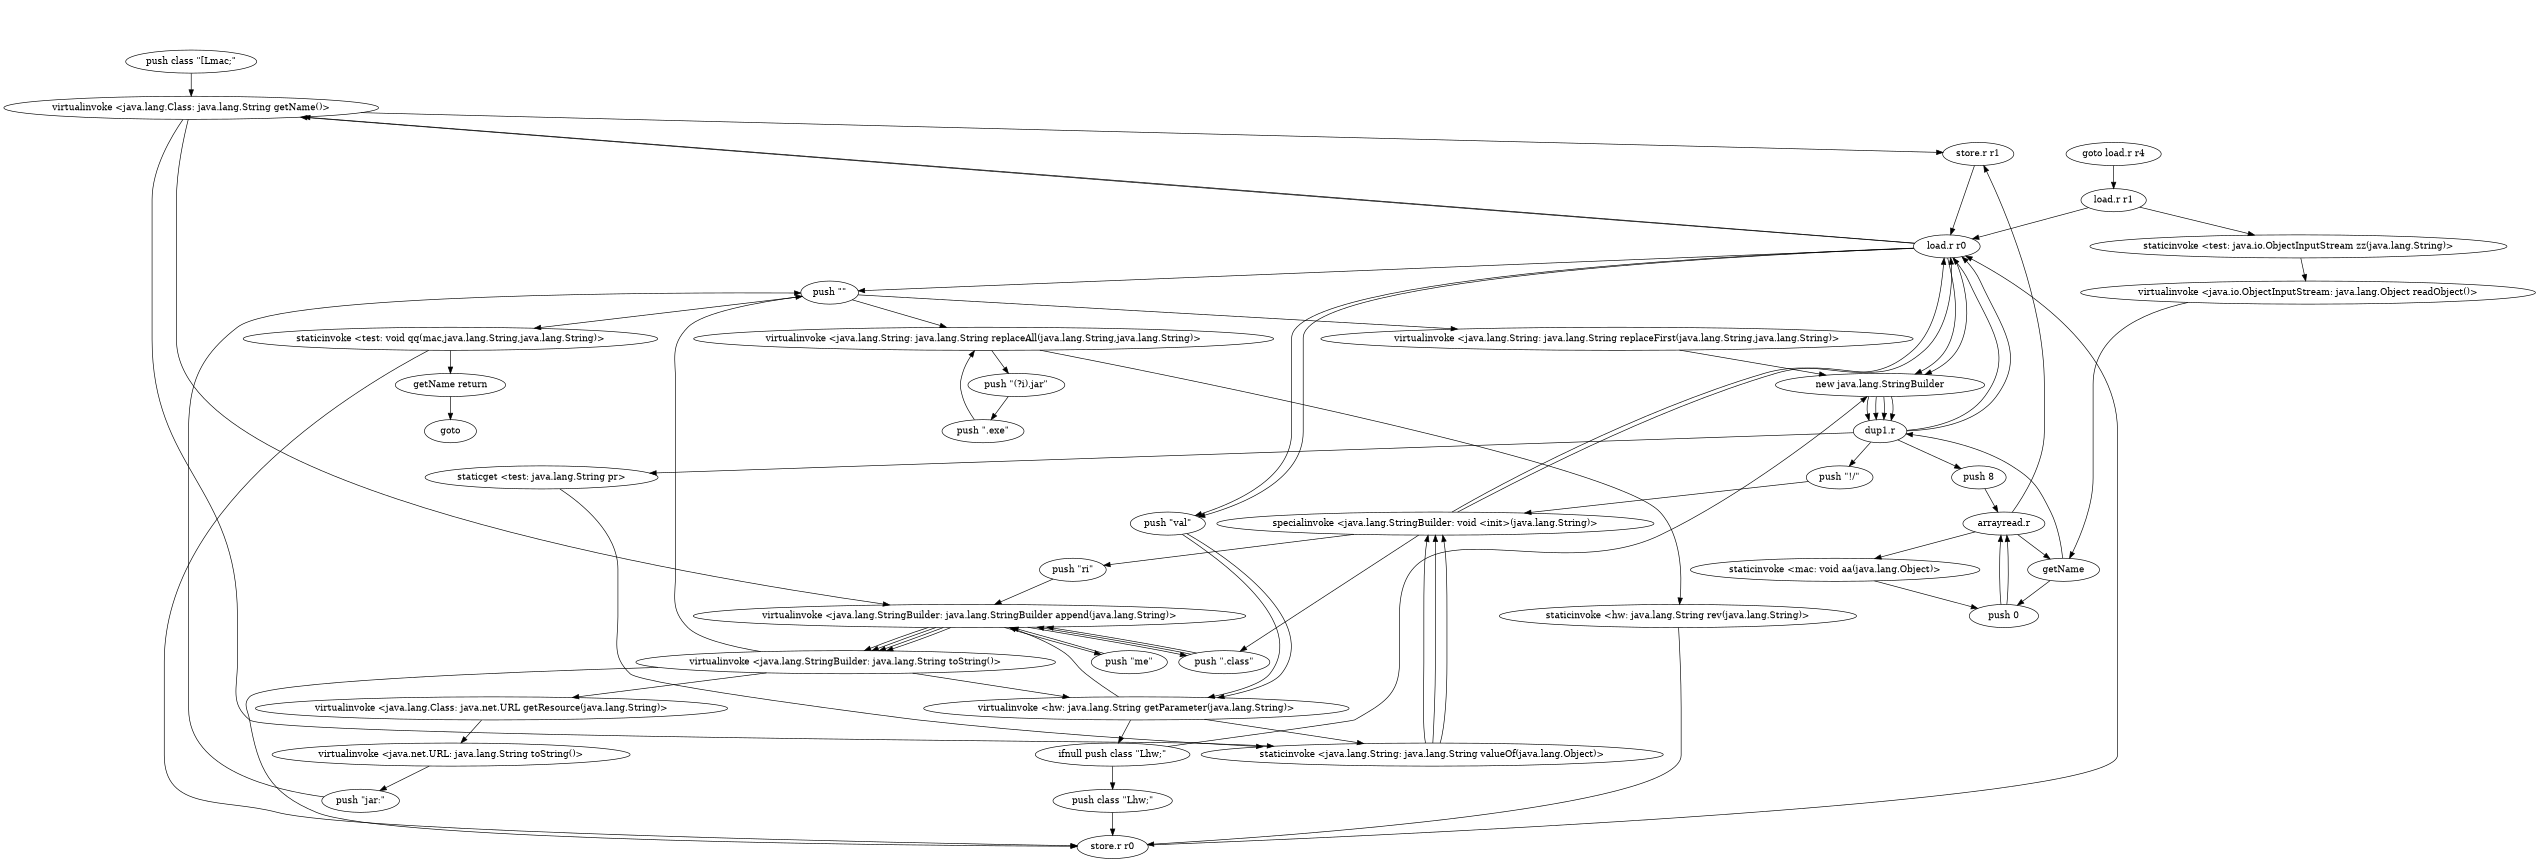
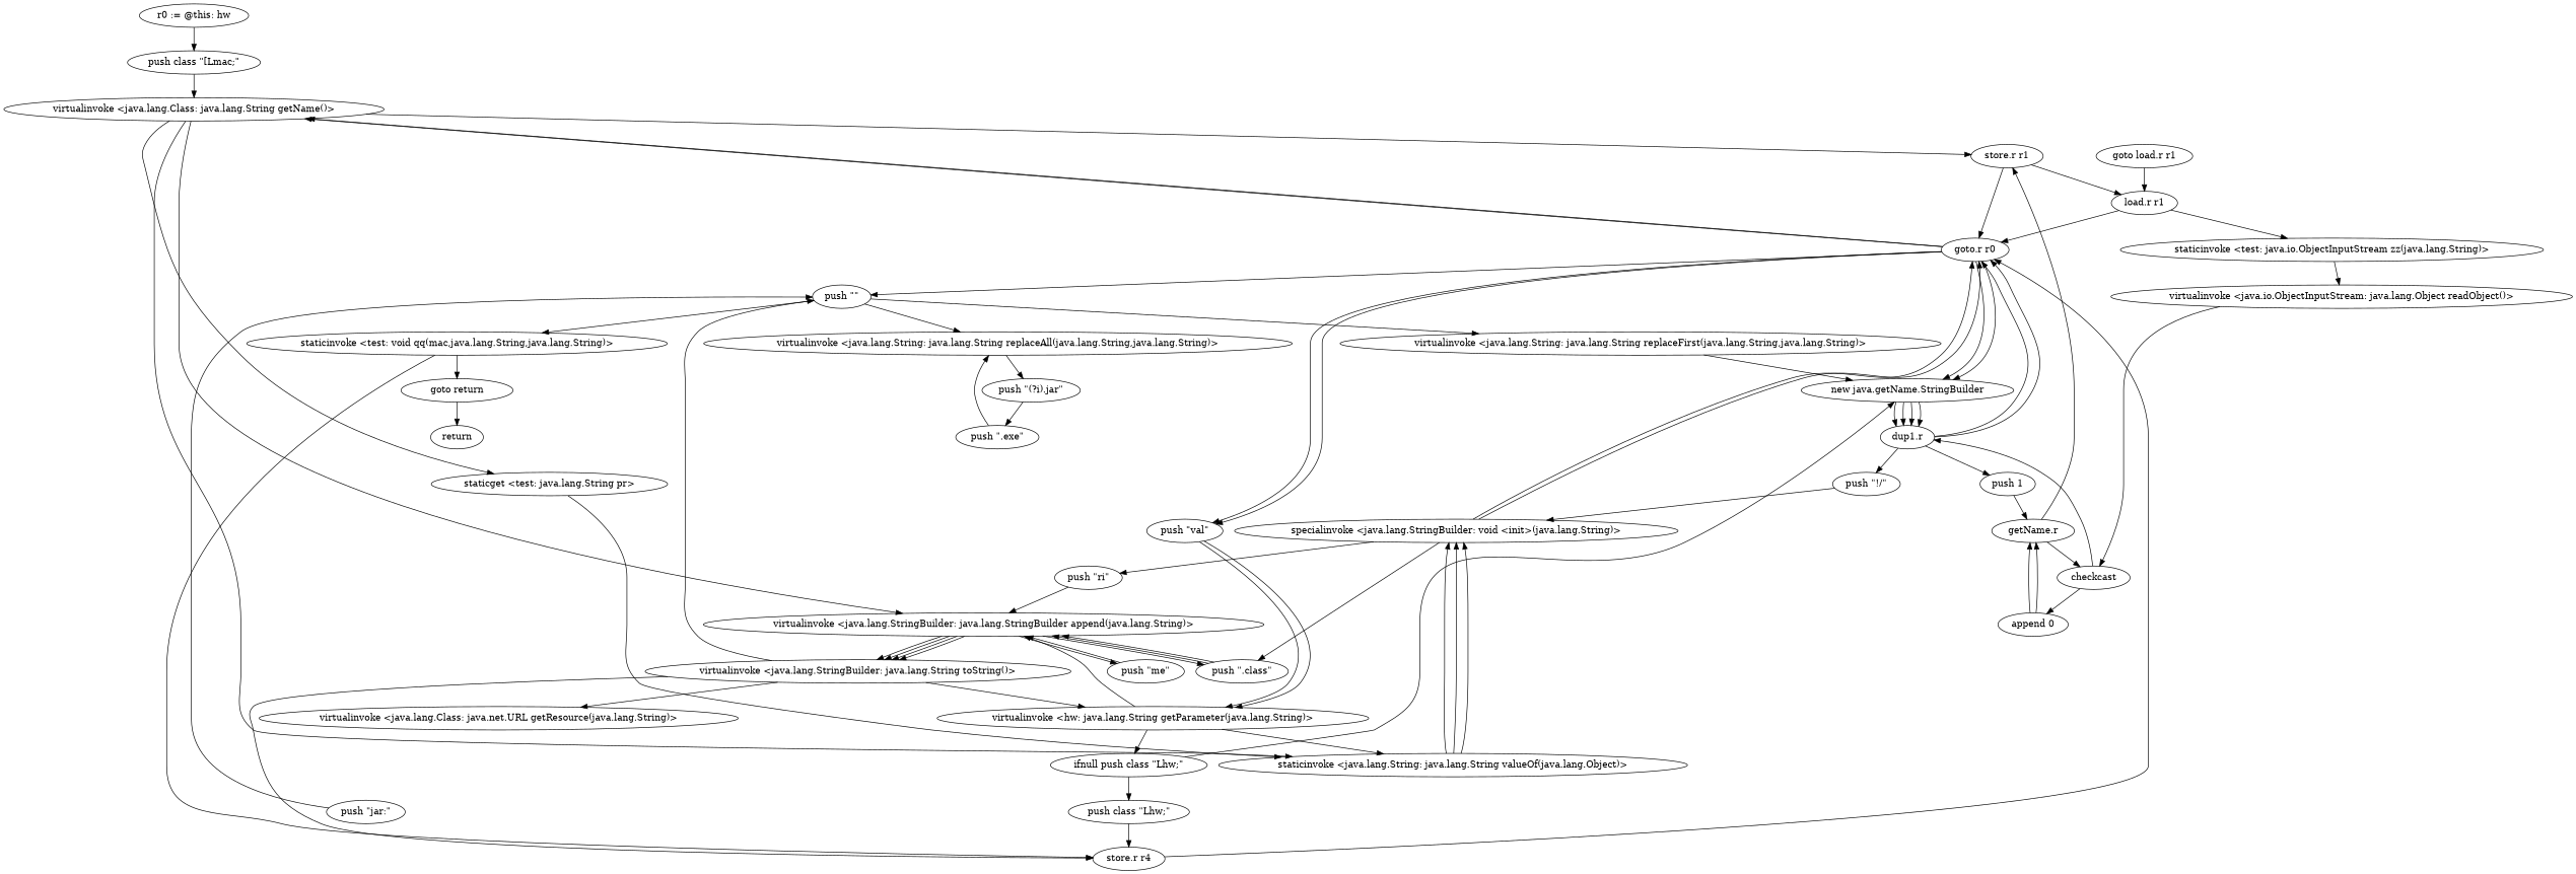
  digraph {
+   "r0 := @this: hw"
    "push class \"[Lmac;\""
    "virtualinvoke <java.lang.Class: java.lang.String getName()>"
    "store.r r1"
    "staticinvoke <java.lang.String: java.lang.String valueOf(java.lang.Object)>"
    "virtualinvoke <java.lang.StringBuilder: java.lang.StringBuilder append(java.lang.String)>"
    "load.r r1"
-   "load.r r0"
+   "load.r r0" [label="goto.r r0"]
    "specialinvoke <java.lang.StringBuilder: void <init>(java.lang.String)>"
    "push \".class\""
    "push \"me\""
    "virtualinvoke <java.lang.StringBuilder: java.lang.String toString()>"
    "staticinvoke <test: java.io.ObjectInputStream zz(java.lang.String)>"
    "push \"val\""
-   "new java.lang.StringBuilder"
+   "new java.lang.StringBuilder" [label="new java.getName.StringBuilder"]
    "push \"\""
    "virtualinvoke <java.io.ObjectInputStream: java.lang.Object readObject()>"
-   checkcast [label=getName]
+   checkcast
    "dup1.r"
-   "push 0"
-   "push 1" [label="push 8"]
+   "push 0" [label="append 0"]
+   "push 1"
    "staticget <test: java.lang.String pr>"
    "push \"!/\""
-   "arrayread.r"
-   "staticinvoke <mac: void aa(java.lang.Object)>"
+   "arrayread.r" [label="getName.r"]
    "virtualinvoke <hw: java.lang.String getParameter(java.lang.String)>"
    "staticinvoke <test: void qq(mac,java.lang.String,java.lang.String)>"
    "virtualinvoke <java.lang.String: java.lang.String replaceFirst(java.lang.String,java.lang.String)>"
    "virtualinvoke <java.lang.String: java.lang.String replaceAll(java.lang.String,java.lang.String)>"
    "ifnull push class \"Lhw;\""
    "push class \"Lhw;\""
-   "store.r r0"
+   "store.r r0" [label="store.r r4"]
    "push \"ri\""
    "virtualinvoke <java.lang.Class: java.net.URL getResource(java.lang.String)>"
-   "virtualinvoke <java.net.URL: java.lang.String toString()>"
-   "goto load.r r1" [label="goto load.r r4"]
-   "goto return" [label="getName return"]
+   "goto load.r r1"
+   "goto return"
    "push \"(?i).jar\""
-   "staticinvoke <hw: java.lang.String rev(java.lang.String)>"
-   return [label=goto]
+   return
    "push \"jar:\""
    "push \".exe\""
+   "r0 := @this: hw" -> "push class \"[Lmac;\""
    "push class \"[Lmac;\"" -> "virtualinvoke <java.lang.Class: java.lang.String getName()>"
    "virtualinvoke <java.lang.Class: java.lang.String getName()>" -> "store.r r1"
    "virtualinvoke <java.lang.Class: java.lang.String getName()>" -> "staticinvoke <java.lang.String: java.lang.String valueOf(java.lang.Object)>"
    "virtualinvoke <java.lang.Class: java.lang.String getName()>" -> "virtualinvoke <java.lang.StringBuilder: java.lang.StringBuilder append(java.lang.String)>"
+   "store.r r1" -> "load.r r1"
    "store.r r1" -> "load.r r0"
    "staticinvoke <java.lang.String: java.lang.String valueOf(java.lang.Object)>" -> "specialinvoke <java.lang.StringBuilder: void <init>(java.lang.String)>"
    "staticinvoke <java.lang.String: java.lang.String valueOf(java.lang.Object)>" -> "specialinvoke <java.lang.StringBuilder: void <init>(java.lang.String)>"
    "staticinvoke <java.lang.String: java.lang.String valueOf(java.lang.Object)>" -> "specialinvoke <java.lang.StringBuilder: void <init>(java.lang.String)>"
    "virtualinvoke <java.lang.StringBuilder: java.lang.StringBuilder append(java.lang.String)>" -> "push \".class\""
    "virtualinvoke <java.lang.StringBuilder: java.lang.StringBuilder append(java.lang.String)>" -> "push \"me\""
    "virtualinvoke <java.lang.StringBuilder: java.lang.StringBuilder append(java.lang.String)>" -> "virtualinvoke <java.lang.StringBuilder: java.lang.String toString()>"
    "virtualinvoke <java.lang.StringBuilder: java.lang.StringBuilder append(java.lang.String)>" -> "virtualinvoke <java.lang.StringBuilder: java.lang.String toString()>"
    "virtualinvoke <java.lang.StringBuilder: java.lang.StringBuilder append(java.lang.String)>" -> "virtualinvoke <java.lang.StringBuilder: java.lang.String toString()>"
    "virtualinvoke <java.lang.StringBuilder: java.lang.StringBuilder append(java.lang.String)>" -> "virtualinvoke <java.lang.StringBuilder: java.lang.String toString()>"
    "load.r r1" -> "load.r r0"
    "load.r r1" -> "staticinvoke <test: java.io.ObjectInputStream zz(java.lang.String)>"
    "load.r r0" -> "virtualinvoke <java.lang.Class: java.lang.String getName()>"
    "load.r r0" -> "virtualinvoke <java.lang.Class: java.lang.String getName()>"
    "load.r r0" -> "push \"val\""
    "load.r r0" -> "push \"val\""
    "load.r r0" -> "new java.lang.StringBuilder"
    "load.r r0" -> "new java.lang.StringBuilder"
    "load.r r0" -> "push \"\""
    "specialinvoke <java.lang.StringBuilder: void <init>(java.lang.String)>" -> "load.r r0"
    "specialinvoke <java.lang.StringBuilder: void <init>(java.lang.String)>" -> "load.r r0"
    "specialinvoke <java.lang.StringBuilder: void <init>(java.lang.String)>" -> "push \".class\""
    "specialinvoke <java.lang.StringBuilder: void <init>(java.lang.String)>" -> "push \"ri\""
    "push \".class\"" -> "virtualinvoke <java.lang.StringBuilder: java.lang.StringBuilder append(java.lang.String)>"
    "push \".class\"" -> "virtualinvoke <java.lang.StringBuilder: java.lang.StringBuilder append(java.lang.String)>"
    "push \"me\"" -> "virtualinvoke <java.lang.StringBuilder: java.lang.StringBuilder append(java.lang.String)>"
    "virtualinvoke <java.lang.StringBuilder: java.lang.String toString()>" -> "push \"\""
    "virtualinvoke <java.lang.StringBuilder: java.lang.String toString()>" -> "virtualinvoke <hw: java.lang.String getParameter(java.lang.String)>"
    "virtualinvoke <java.lang.StringBuilder: java.lang.String toString()>" -> "store.r r0"
    "virtualinvoke <java.lang.StringBuilder: java.lang.String toString()>" -> "virtualinvoke <java.lang.Class: java.net.URL getResource(java.lang.String)>"
    "staticinvoke <test: java.io.ObjectInputStream zz(java.lang.String)>" -> "virtualinvoke <java.io.ObjectInputStream: java.lang.Object readObject()>"
    "push \"val\"" -> "virtualinvoke <hw: java.lang.String getParameter(java.lang.String)>"
    "push \"val\"" -> "virtualinvoke <hw: java.lang.String getParameter(java.lang.String)>"
    "new java.lang.StringBuilder" -> "dup1.r"
    "new java.lang.StringBuilder" -> "dup1.r"
    "new java.lang.StringBuilder" -> "dup1.r"
    "new java.lang.StringBuilder" -> "dup1.r"
    "push \"\"" -> "staticinvoke <test: void qq(mac,java.lang.String,java.lang.String)>"
    "push \"\"" -> "virtualinvoke <java.lang.String: java.lang.String replaceFirst(java.lang.String,java.lang.String)>"
    "push \"\"" -> "virtualinvoke <java.lang.String: java.lang.String replaceAll(java.lang.String,java.lang.String)>"
    "virtualinvoke <java.io.ObjectInputStream: java.lang.Object readObject()>" -> checkcast
    checkcast -> "dup1.r"
    checkcast -> "push 0"
    "dup1.r" -> "load.r r0"
    "dup1.r" -> "load.r r0"
    "dup1.r" -> "push 1"
-   "dup1.r" -> "staticget <test: java.lang.String pr>"
+   "virtualinvoke <java.lang.Class: java.lang.String getName()>" -> "staticget <test: java.lang.String pr>"
    "dup1.r" -> "push \"!/\""
    "push 0" -> "arrayread.r"
    "push 0" -> "arrayread.r"
    "push 1" -> "arrayread.r"
    "staticget <test: java.lang.String pr>" -> "staticinvoke <java.lang.String: java.lang.String valueOf(java.lang.Object)>"
    "push \"!/\"" -> "specialinvoke <java.lang.StringBuilder: void <init>(java.lang.String)>"
    "arrayread.r" -> "store.r r1"
    "arrayread.r" -> checkcast
-   "arrayread.r" -> "staticinvoke <mac: void aa(java.lang.Object)>"
-   "staticinvoke <mac: void aa(java.lang.Object)>" -> "push 0"
    "virtualinvoke <hw: java.lang.String getParameter(java.lang.String)>" -> "staticinvoke <java.lang.String: java.lang.String valueOf(java.lang.Object)>"
    "virtualinvoke <hw: java.lang.String getParameter(java.lang.String)>" -> "virtualinvoke <java.lang.StringBuilder: java.lang.StringBuilder append(java.lang.String)>"
    "virtualinvoke <hw: java.lang.String getParameter(java.lang.String)>" -> "ifnull push class \"Lhw;\""
    "staticinvoke <test: void qq(mac,java.lang.String,java.lang.String)>" -> "store.r r0"
    "staticinvoke <test: void qq(mac,java.lang.String,java.lang.String)>" -> "goto return"
    "virtualinvoke <java.lang.String: java.lang.String replaceFirst(java.lang.String,java.lang.String)>" -> "new java.lang.StringBuilder"
    "virtualinvoke <java.lang.String: java.lang.String replaceAll(java.lang.String,java.lang.String)>" -> "push \"(?i).jar\""
-   "virtualinvoke <java.lang.String: java.lang.String replaceAll(java.lang.String,java.lang.String)>" -> "staticinvoke <hw: java.lang.String rev(java.lang.String)>"
    "ifnull push class \"Lhw;\"" -> "new java.lang.StringBuilder"
    "ifnull push class \"Lhw;\"" -> "push class \"Lhw;\""
    "push class \"Lhw;\"" -> "store.r r0"
    "store.r r0" -> "load.r r0"
    "push \"ri\"" -> "virtualinvoke <java.lang.StringBuilder: java.lang.StringBuilder append(java.lang.String)>"
-   "virtualinvoke <java.lang.Class: java.net.URL getResource(java.lang.String)>" -> "virtualinvoke <java.net.URL: java.lang.String toString()>"
-   "virtualinvoke <java.net.URL: java.lang.String toString()>" -> "push \"jar:\""
    "goto load.r r1" -> "load.r r1"
    "goto return" -> return
    "push \"(?i).jar\"" -> "push \".exe\""
-   "staticinvoke <hw: java.lang.String rev(java.lang.String)>" -> "store.r r0"
    "push \"jar:\"" -> "push \"\""
    "push \".exe\"" -> "virtualinvoke <java.lang.String: java.lang.String replaceAll(java.lang.String,java.lang.String)>"
  }
